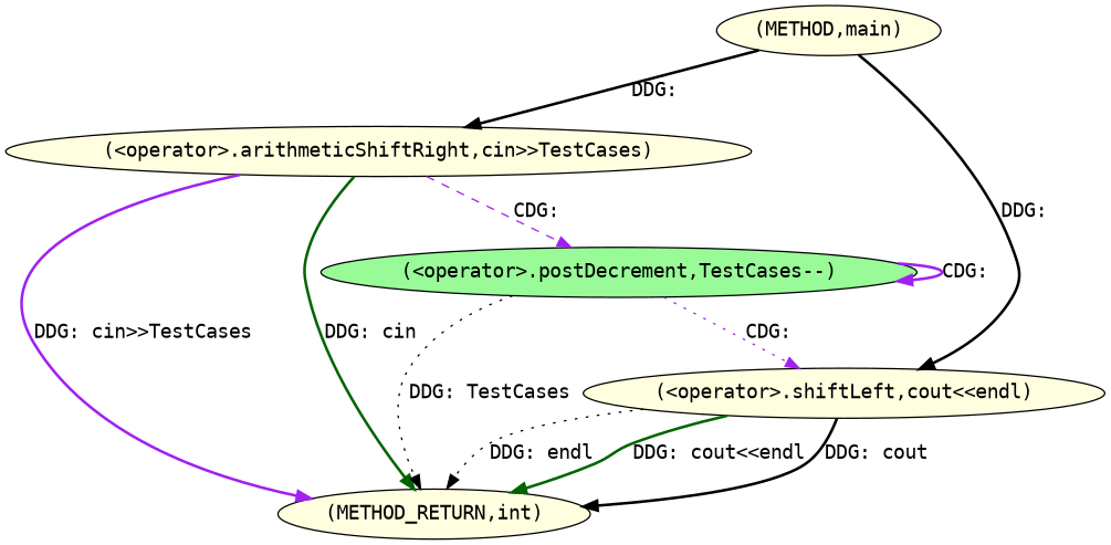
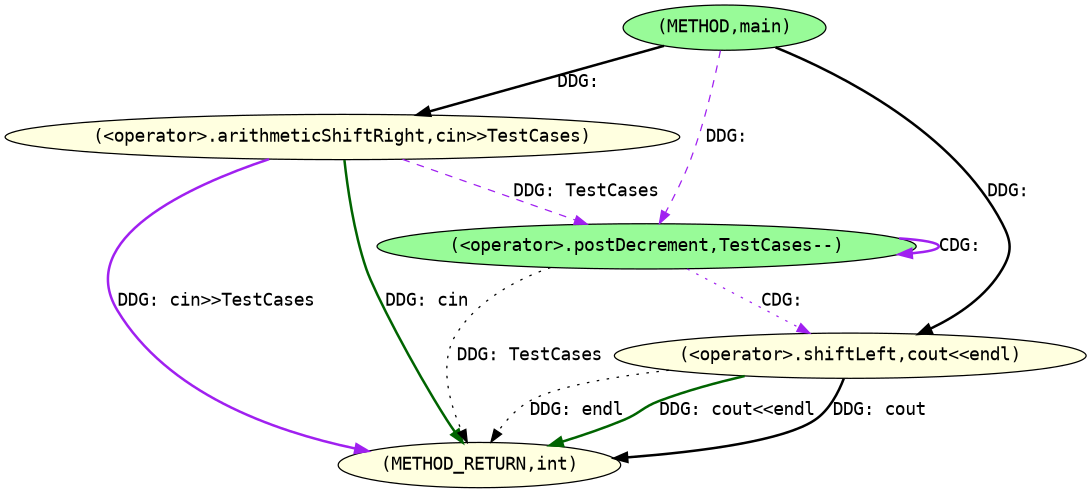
  digraph {
    fontname="DejaVu Sans Mono"
    node [fillcolor=lightyellow fontname="DejaVu Sans Mono" style=filled]
    edge [color=black fontname="DejaVu Sans Mono" style=bold]
-   n1 [label="(METHOD,main)"]
+   n1 [fillcolor=palegreen label="(METHOD,main)"]
    n2 [label="(<operator>.arithmeticShiftRight,cin>>TestCases)"]
    n3 [fillcolor=palegreen label="(<operator>.postDecrement,TestCases--)"]
    n4 [label="(<operator>.shiftLeft,cout<<endl)"]
    n5 [label="(METHOD_RETURN,int)"]
    n1 -> n2 [label="DDG: "]
+   n1 -> n3 [color=purple label="DDG: " style=dashed]
    n1 -> n4 [label="DDG: "]
-   n2 -> n3 [color=purple label="CDG: " style=dashed]
+   n2 -> n3 [color=purple label="DDG: TestCases" style=dashed]
    n2 -> n5 [color=purple label="DDG: cin>>TestCases"]
    n2 -> n5 [color=darkgreen label="DDG: cin"]
    n3 -> n3 [color=purple label="CDG: "]
    n3 -> n4 [color=purple label="CDG: " style=dotted]
    n3 -> n5 [label="DDG: TestCases" style=dotted]
    n4 -> n5 [label="DDG: endl" style=dotted]
    n4 -> n5 [color=darkgreen label="DDG: cout<<endl"]
    n4 -> n5 [label="DDG: cout"]
  }
